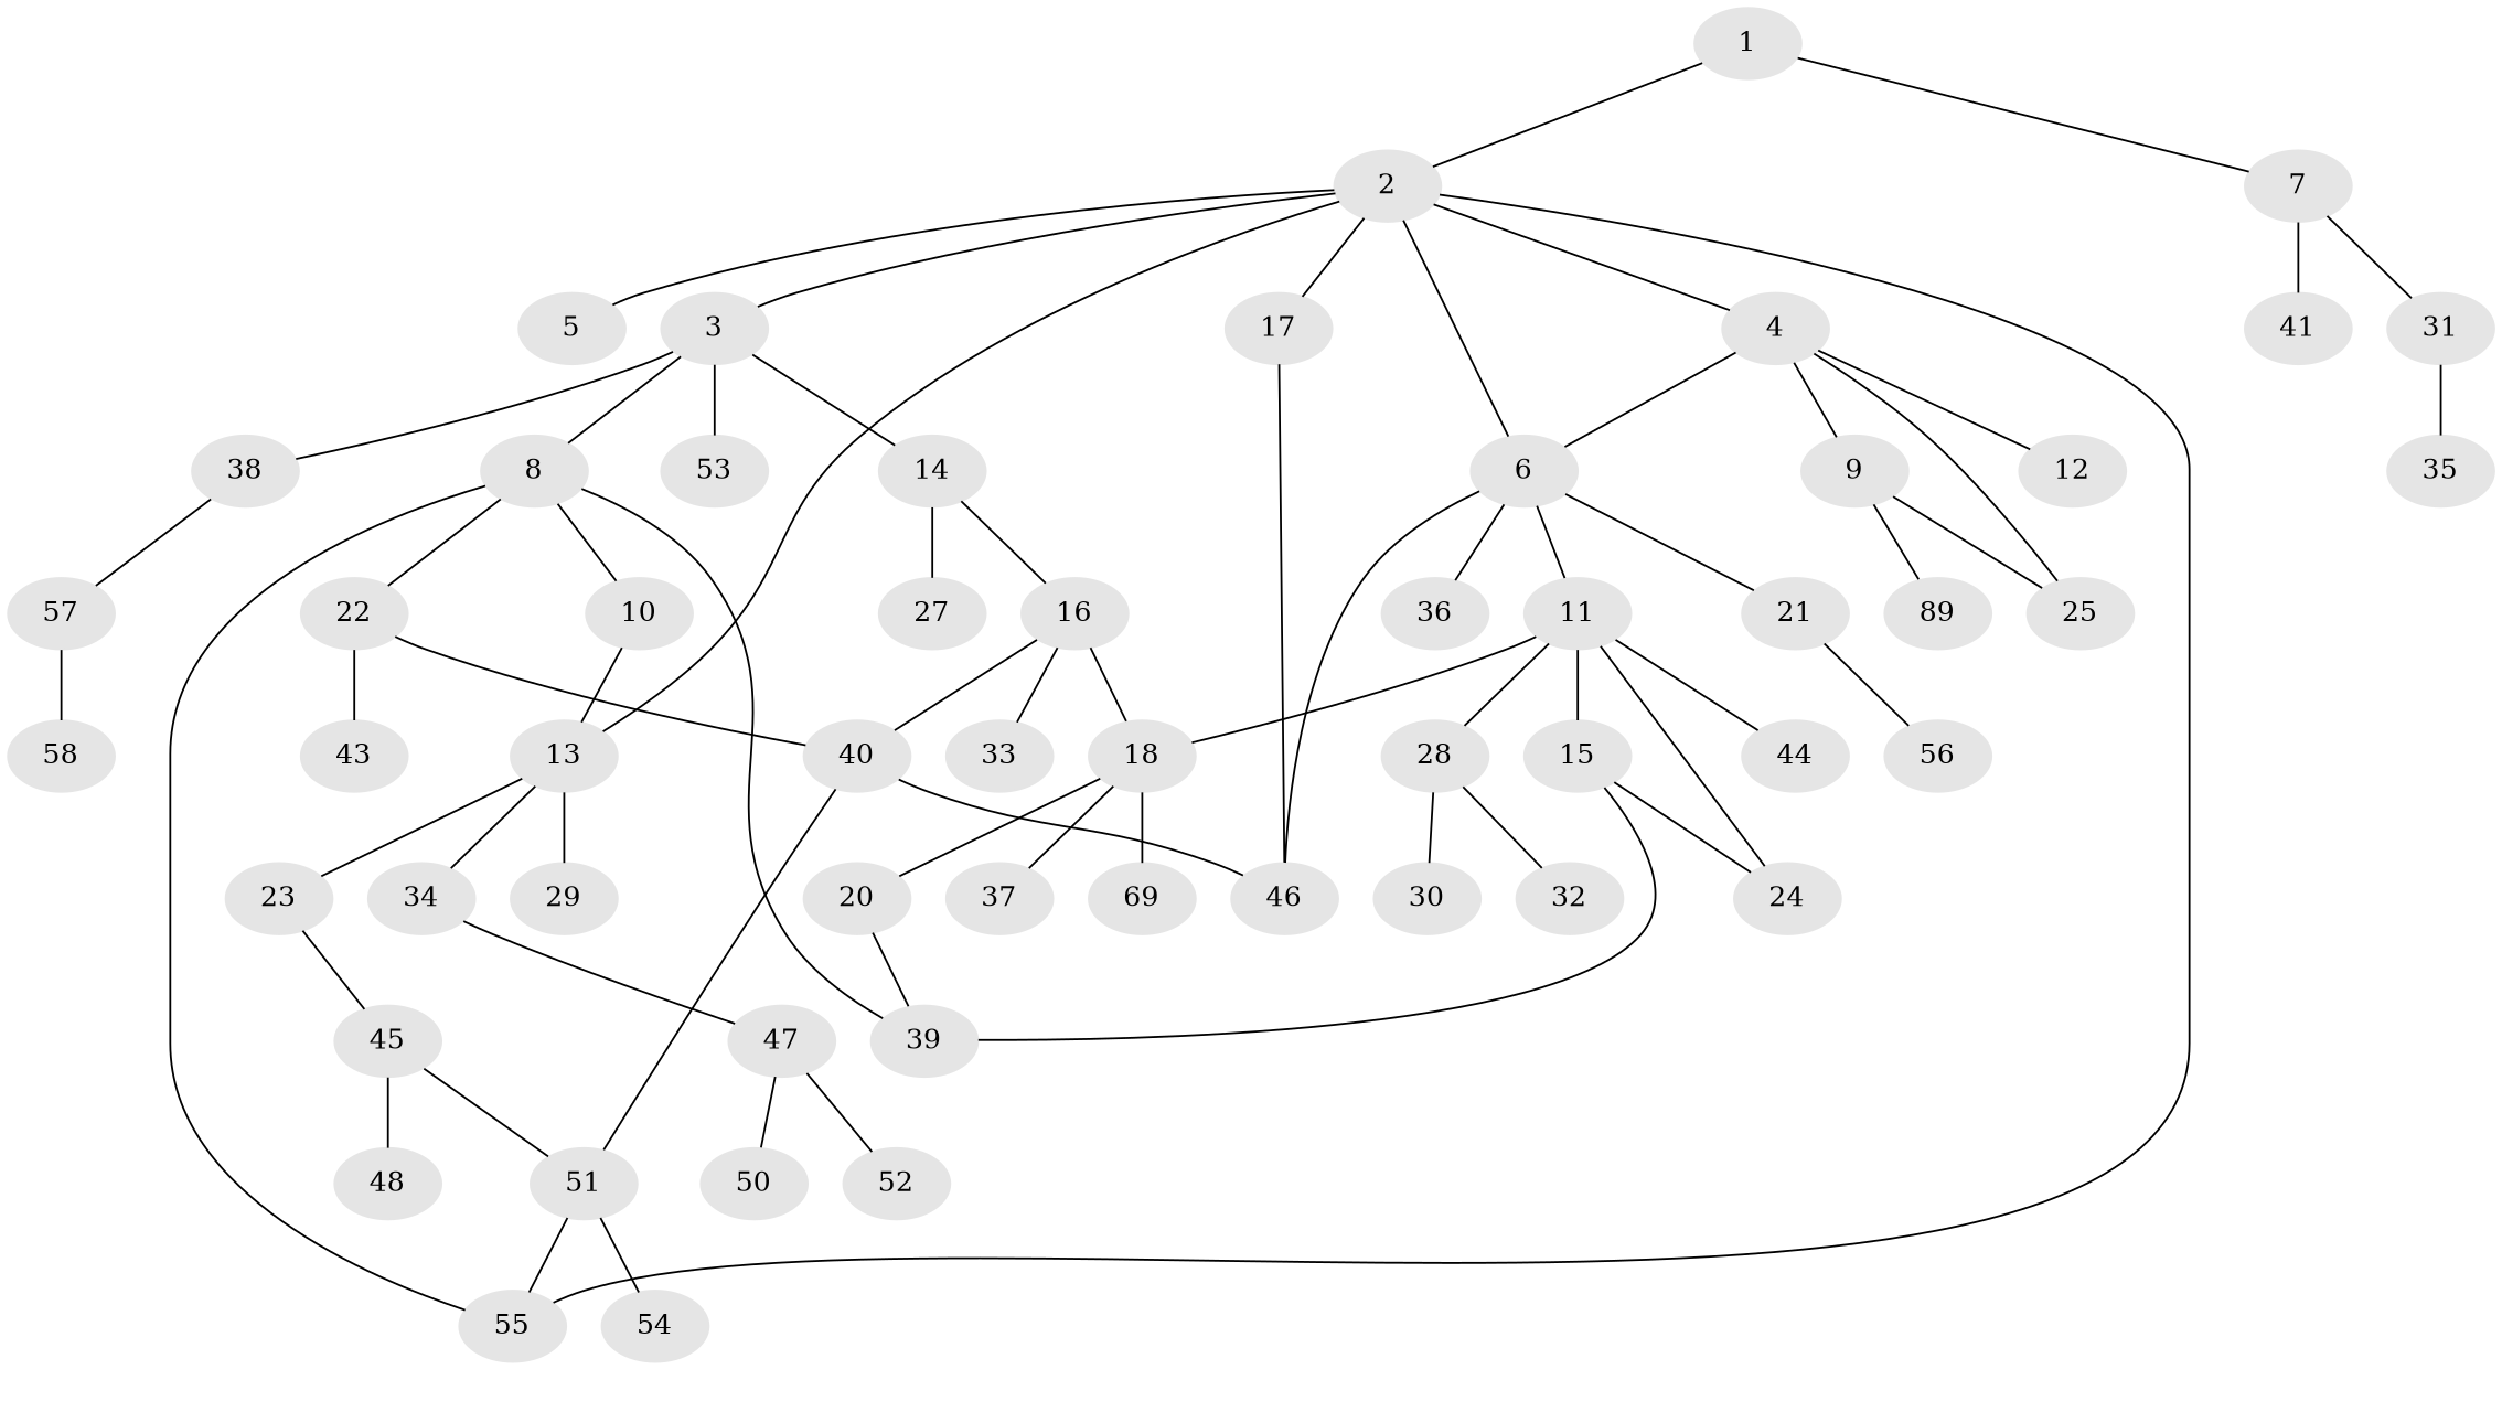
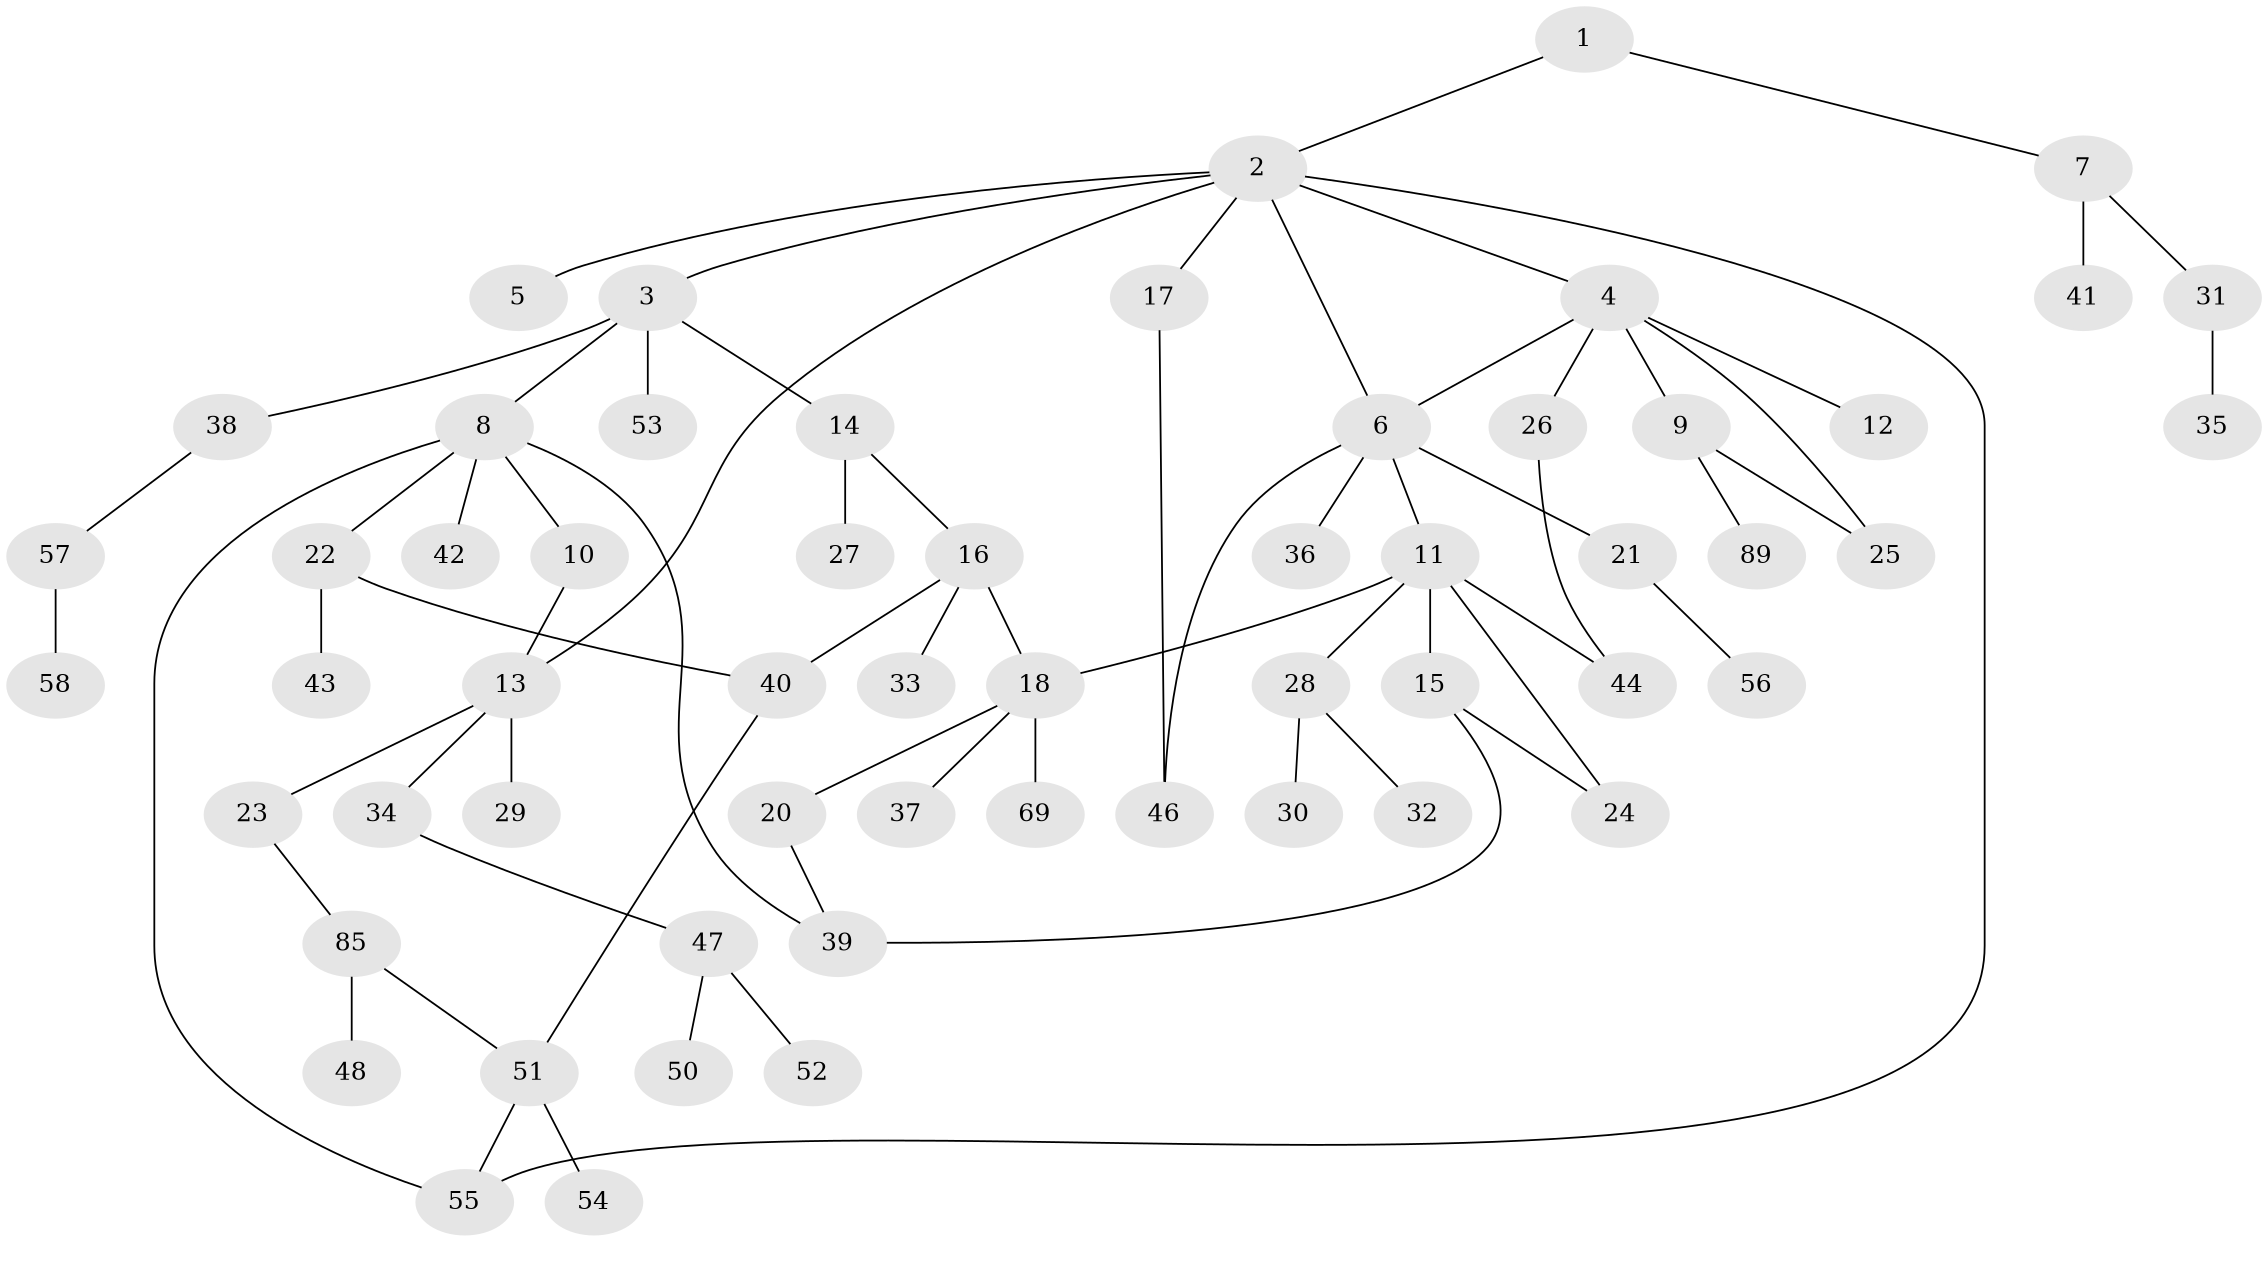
  graph {
    node [color=gray90 style=filled]
    1
    2
    7
    3
    4
    5
    6
    13
    17
    55
    31
    41
    8
    14
    38
    53
    9
    12
    25
+   26
    11
    21
    36
    46
    23
    29
    34
    10
    22
    39
+   42
    16
    27
    57
    n35 [label=89]
    44
    15
    18
    24
    28
    56
    35
    40
    43
    20
    37
    n47 [label=69]
    30
    32
-   45
+   45 [label=85]
    47
    33
    51
    48
    50
    52
    58
    54
    1 -- 2
    1 -- 7
    2 -- 3
    2 -- 4
    2 -- 5
    2 -- 6
    2 -- 13
    2 -- 17
    2 -- 55
    7 -- 31
    7 -- 41
    3 -- 8
    3 -- 14
    3 -- 38
    3 -- 53
    4 -- 6
    4 -- 9
    4 -- 12
    4 -- 25
+   4 -- 26
    6 -- 11
    6 -- 21
    6 -- 36
    6 -- 46
    13 -- 23
    13 -- 29
    13 -- 34
    17 -- 46
    31 -- 35
    8 -- 55
    8 -- 10
    8 -- 22
    8 -- 39
+   8 -- 42
    14 -- 16
    14 -- 27
    38 -- 57
    9 -- 25
    9 -- n35
+   26 -- 44
    11 -- 44
    11 -- 15
    11 -- 18
    11 -- 24
    11 -- 28
    21 -- 56
    23 -- 45
    34 -- 47
    10 -- 13
    22 -- 40
    22 -- 43
    16 -- 18
    16 -- 40
    16 -- 33
    57 -- 58
    15 -- 39
    15 -- 24
    18 -- 20
    18 -- 37
    18 -- n47
    28 -- 30
    28 -- 32
-   40 -- 46
    40 -- 51
    20 -- 39
    45 -- 51
    45 -- 48
    47 -- 50
    47 -- 52
    51 -- 55
    51 -- 54
  }
